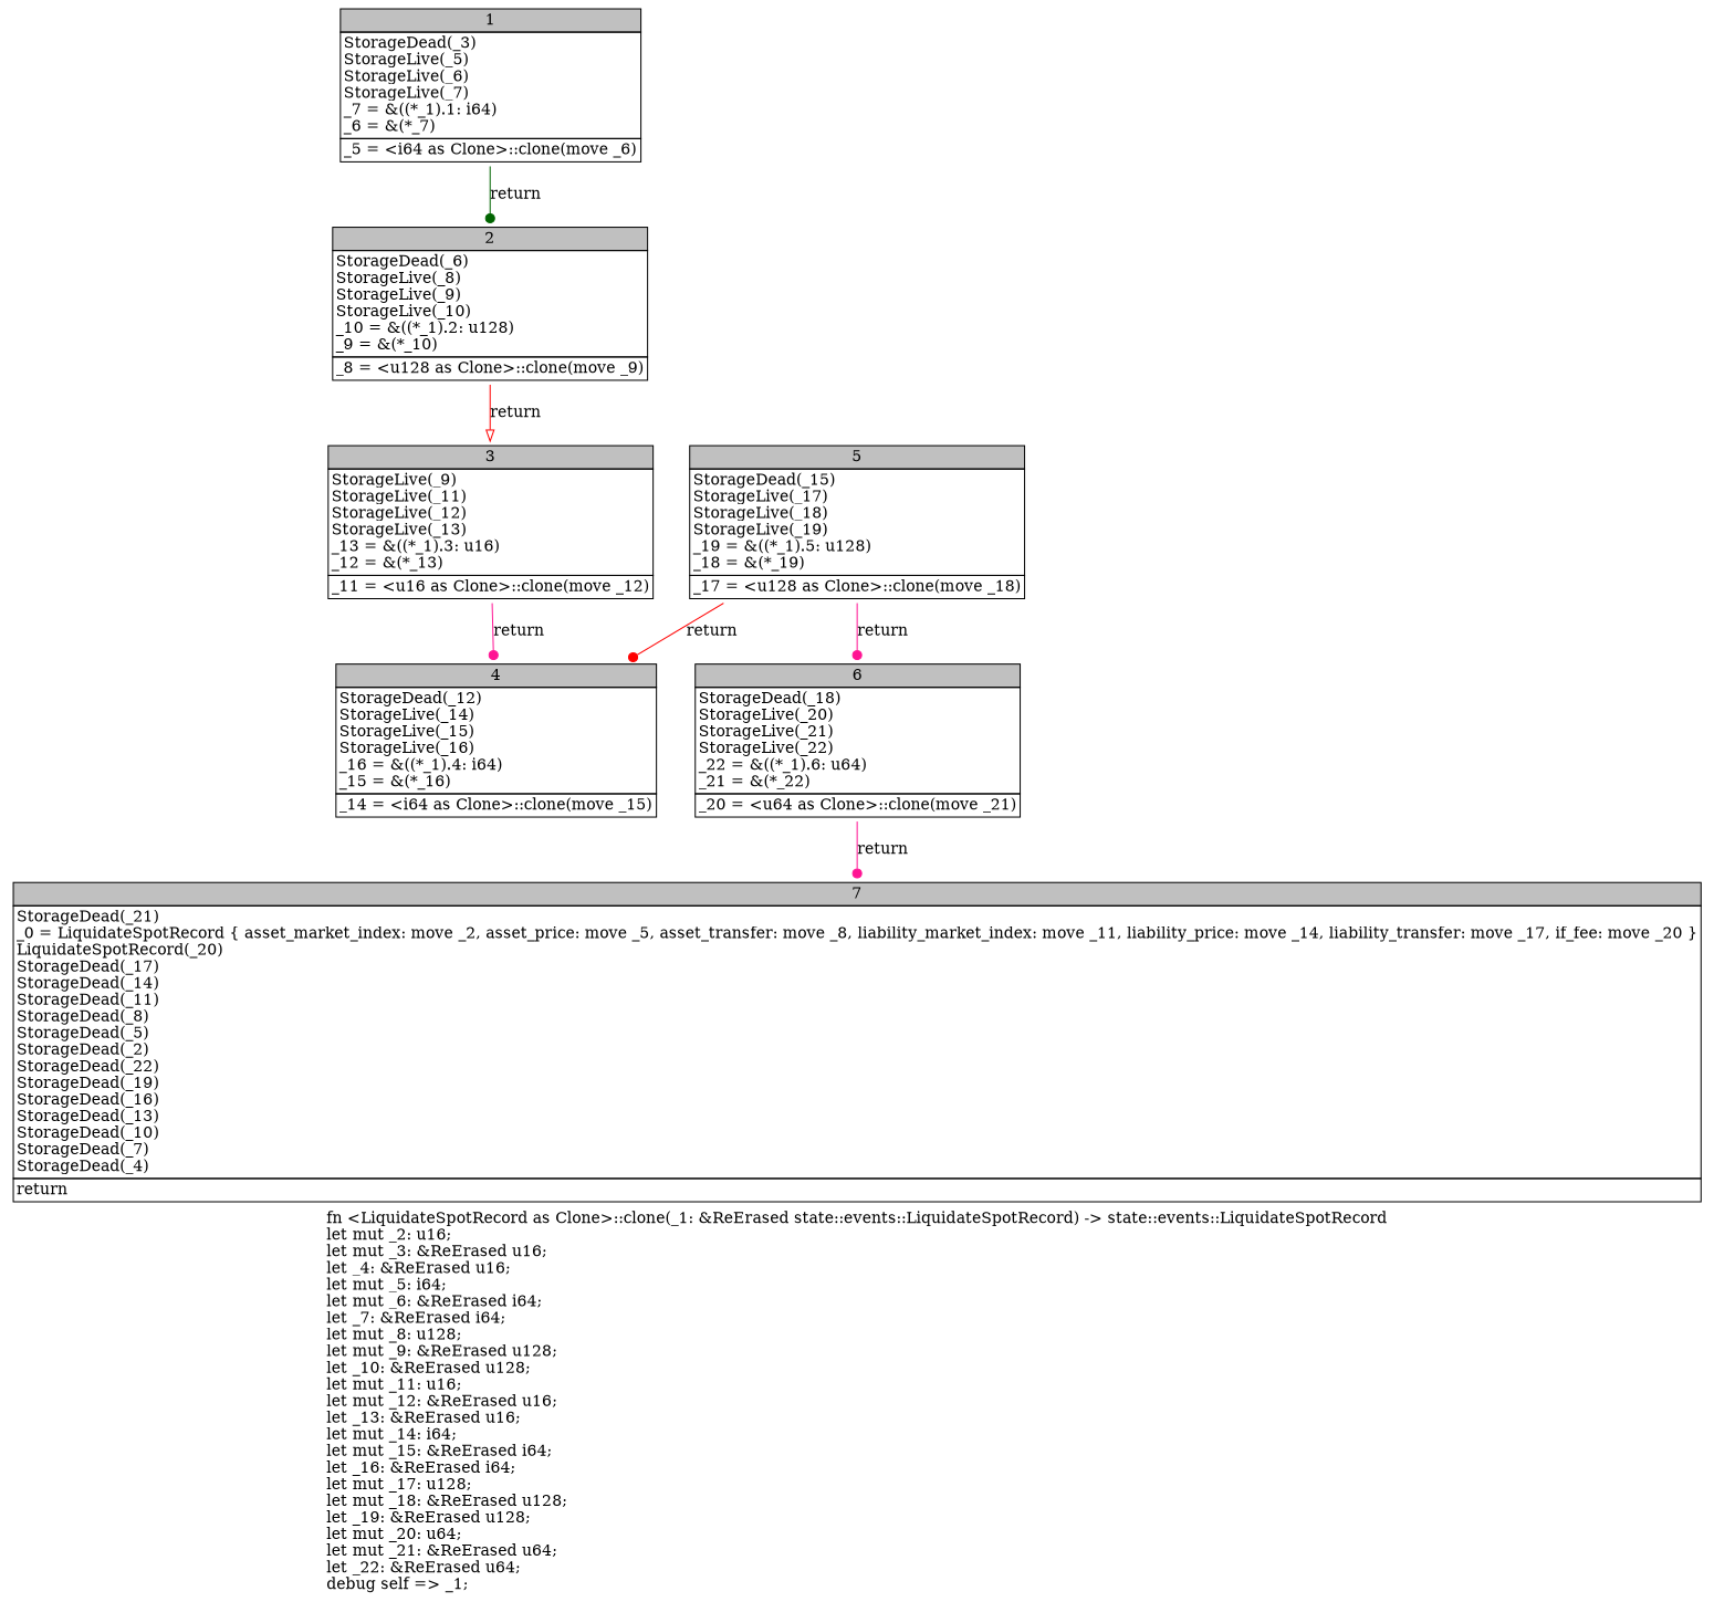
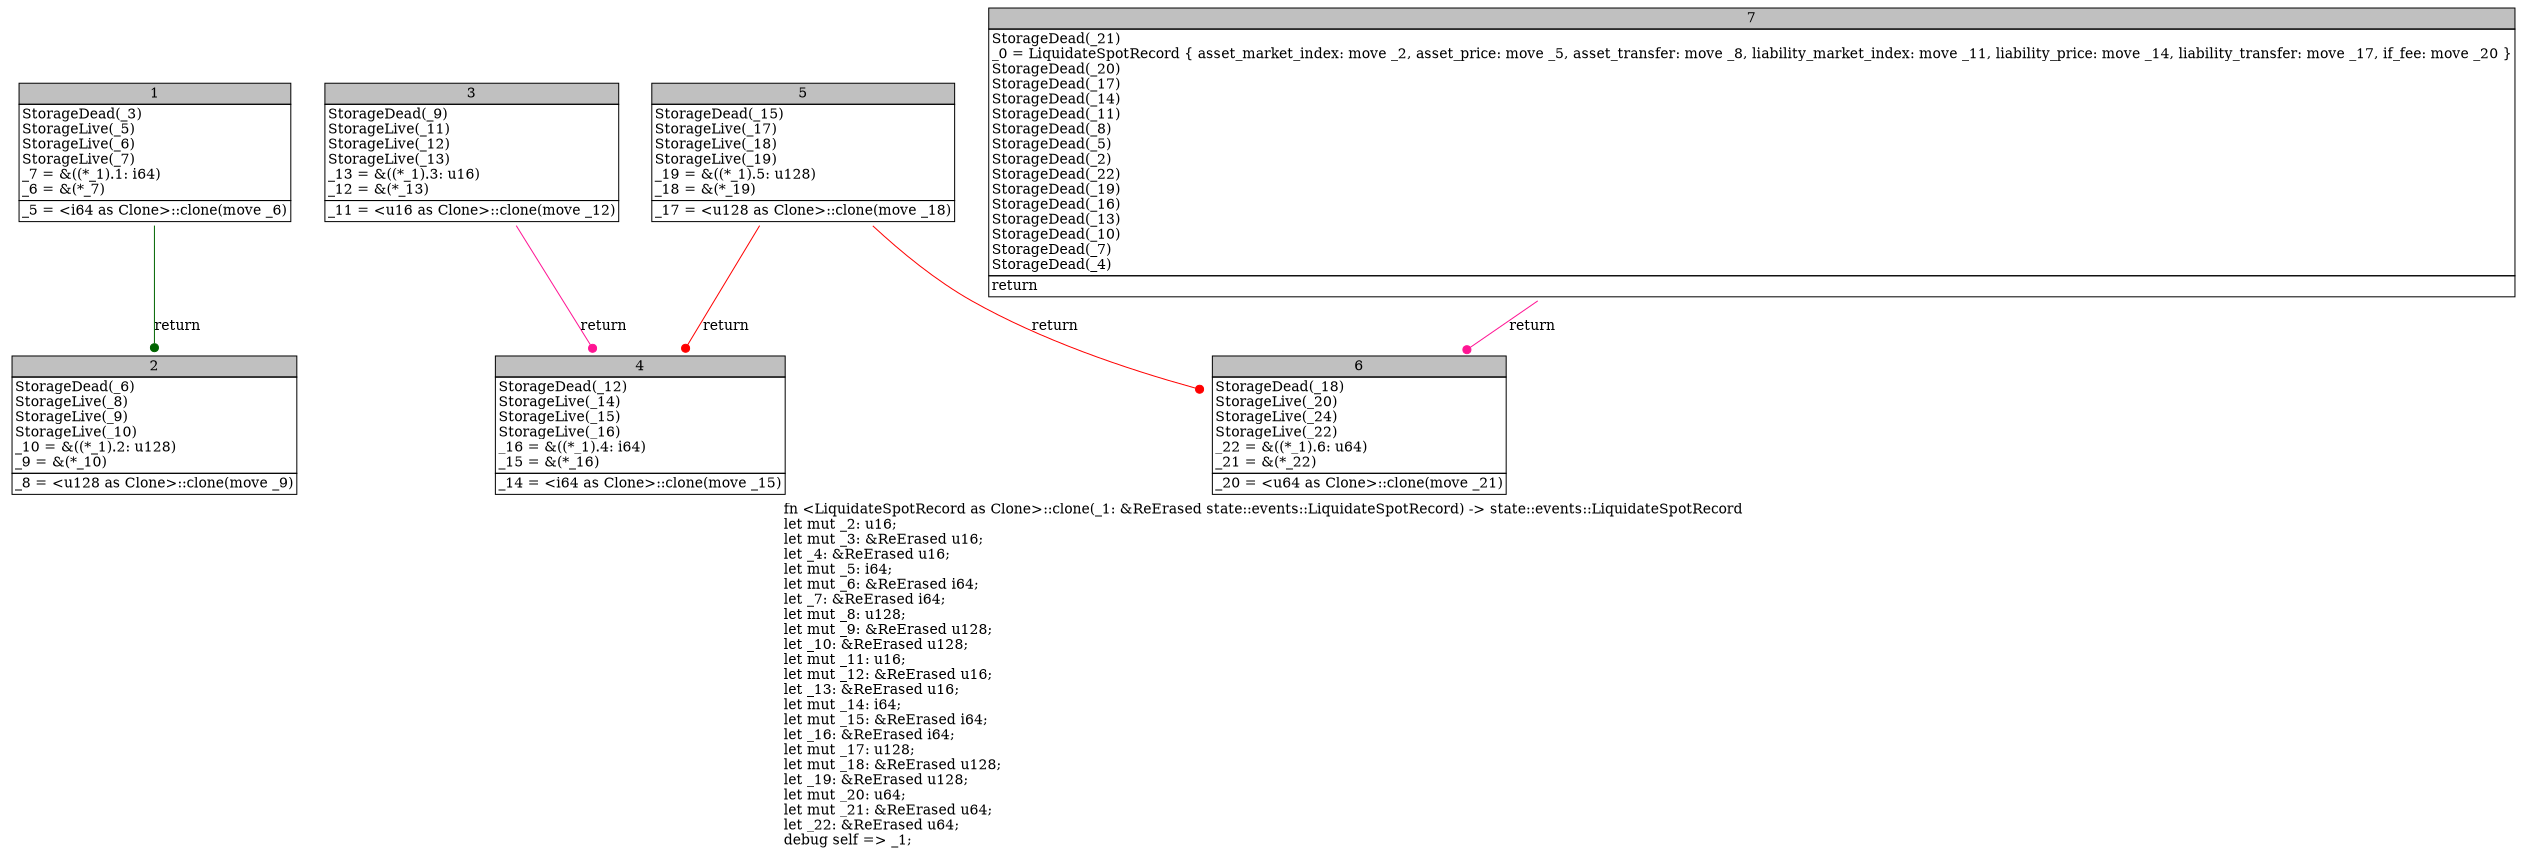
  digraph {
    fontname="DejaVu Serif"
    label=<fn &lt;LiquidateSpotRecord as Clone&gt;::clone(_1: &amp;ReErased state::events::LiquidateSpotRecord) -&gt; state::events::LiquidateSpotRecord<br align="left"/>let mut _2: u16;<br align="left"/>let mut _3: &amp;ReErased u16;<br align="left"/>let _4: &amp;ReErased u16;<br align="left"/>let mut _5: i64;<br align="left"/>let mut _6: &amp;ReErased i64;<br align="left"/>let _7: &amp;ReErased i64;<br align="left"/>let mut _8: u128;<br align="left"/>let mut _9: &amp;ReErased u128;<br align="left"/>let _10: &amp;ReErased u128;<br align="left"/>let mut _11: u16;<br align="left"/>let mut _12: &amp;ReErased u16;<br align="left"/>let _13: &amp;ReErased u16;<br align="left"/>let mut _14: i64;<br align="left"/>let mut _15: &amp;ReErased i64;<br align="left"/>let _16: &amp;ReErased i64;<br align="left"/>let mut _17: u128;<br align="left"/>let mut _18: &amp;ReErased u128;<br align="left"/>let _19: &amp;ReErased u128;<br align="left"/>let mut _20: u64;<br align="left"/>let mut _21: &amp;ReErased u64;<br align="left"/>let _22: &amp;ReErased u64;<br align="left"/>debug self =&gt; _1;<br align="left"/>>
    node [fontname="DejaVu Serif" shape=none]
    edge [arrowhead=dot color=red fontname="DejaVu Serif"]
    n1 [label=<<table border="0" cellborder="1" cellspacing="0"><tr><td bgcolor="gray" align="center" colspan="1">1</td></tr><tr><td align="left" balign="left">StorageDead(_3)<br/>StorageLive(_5)<br/>StorageLive(_6)<br/>StorageLive(_7)<br/>_7 = &amp;((*_1).1: i64)<br/>_6 = &amp;(*_7)<br/></td></tr><tr><td align="left">_5 = &lt;i64 as Clone&gt;::clone(move _6)</td></tr></table>>]
    n2 [label=<<table border="0" cellborder="1" cellspacing="0"><tr><td bgcolor="gray" align="center" colspan="1">2</td></tr><tr><td align="left" balign="left">StorageDead(_6)<br/>StorageLive(_8)<br/>StorageLive(_9)<br/>StorageLive(_10)<br/>_10 = &amp;((*_1).2: u128)<br/>_9 = &amp;(*_10)<br/></td></tr><tr><td align="left">_8 = &lt;u128 as Clone&gt;::clone(move _9)</td></tr></table>>]
-   n3 [label=<<table border="0" cellborder="1" cellspacing="0"><tr><td bgcolor="gray" align="center" colspan="1">3</td></tr><tr><td align="left" balign="left">StorageLive(_9)<br/>StorageLive(_11)<br/>StorageLive(_12)<br/>StorageLive(_13)<br/>_13 = &amp;((*_1).3: u16)<br/>_12 = &amp;(*_13)<br/></td></tr><tr><td align="left">_11 = &lt;u16 as Clone&gt;::clone(move _12)</td></tr></table>>]
+   n3 [label=<<table border="0" cellborder="1" cellspacing="0"><tr><td bgcolor="gray" align="center" colspan="1">3</td></tr><tr><td align="left" balign="left">StorageDead(_9)<br/>StorageLive(_11)<br/>StorageLive(_12)<br/>StorageLive(_13)<br/>_13 = &amp;((*_1).3: u16)<br/>_12 = &amp;(*_13)<br/></td></tr><tr><td align="left">_11 = &lt;u16 as Clone&gt;::clone(move _12)</td></tr></table>>]
    n4 [label=<<table border="0" cellborder="1" cellspacing="0"><tr><td bgcolor="gray" align="center" colspan="1">4</td></tr><tr><td align="left" balign="left">StorageDead(_12)<br/>StorageLive(_14)<br/>StorageLive(_15)<br/>StorageLive(_16)<br/>_16 = &amp;((*_1).4: i64)<br/>_15 = &amp;(*_16)<br/></td></tr><tr><td align="left">_14 = &lt;i64 as Clone&gt;::clone(move _15)</td></tr></table>>]
    n5 [label=<<table border="0" cellborder="1" cellspacing="0"><tr><td bgcolor="gray" align="center" colspan="1">5</td></tr><tr><td align="left" balign="left">StorageDead(_15)<br/>StorageLive(_17)<br/>StorageLive(_18)<br/>StorageLive(_19)<br/>_19 = &amp;((*_1).5: u128)<br/>_18 = &amp;(*_19)<br/></td></tr><tr><td align="left">_17 = &lt;u128 as Clone&gt;::clone(move _18)</td></tr></table>>]
-   n6 [label=<<table border="0" cellborder="1" cellspacing="0"><tr><td bgcolor="gray" align="center" colspan="1">6</td></tr><tr><td align="left" balign="left">StorageDead(_18)<br/>StorageLive(_20)<br/>StorageLive(_21)<br/>StorageLive(_22)<br/>_22 = &amp;((*_1).6: u64)<br/>_21 = &amp;(*_22)<br/></td></tr><tr><td align="left">_20 = &lt;u64 as Clone&gt;::clone(move _21)</td></tr></table>>]
-   n7 [label=<<table border="0" cellborder="1" cellspacing="0"><tr><td bgcolor="gray" align="center" colspan="1">7</td></tr><tr><td align="left" balign="left">StorageDead(_21)<br/>_0 = LiquidateSpotRecord { asset_market_index: move _2, asset_price: move _5, asset_transfer: move _8, liability_market_index: move _11, liability_price: move _14, liability_transfer: move _17, if_fee: move _20 }<br/>LiquidateSpotRecord(_20)<br/>StorageDead(_17)<br/>StorageDead(_14)<br/>StorageDead(_11)<br/>StorageDead(_8)<br/>StorageDead(_5)<br/>StorageDead(_2)<br/>StorageDead(_22)<br/>StorageDead(_19)<br/>StorageDead(_16)<br/>StorageDead(_13)<br/>StorageDead(_10)<br/>StorageDead(_7)<br/>StorageDead(_4)<br/></td></tr><tr><td align="left">return</td></tr></table>>]
+   n6 [label=<<table border="0" cellborder="1" cellspacing="0"><tr><td bgcolor="gray" align="center" colspan="1">6</td></tr><tr><td align="left" balign="left">StorageDead(_18)<br/>StorageLive(_20)<br/>StorageLive(_24)<br/>StorageLive(_22)<br/>_22 = &amp;((*_1).6: u64)<br/>_21 = &amp;(*_22)<br/></td></tr><tr><td align="left">_20 = &lt;u64 as Clone&gt;::clone(move _21)</td></tr></table>>]
+   n7 [label=<<table border="0" cellborder="1" cellspacing="0"><tr><td bgcolor="gray" align="center" colspan="1">7</td></tr><tr><td align="left" balign="left">StorageDead(_21)<br/>_0 = LiquidateSpotRecord { asset_market_index: move _2, asset_price: move _5, asset_transfer: move _8, liability_market_index: move _11, liability_price: move _14, liability_transfer: move _17, if_fee: move _20 }<br/>StorageDead(_20)<br/>StorageDead(_17)<br/>StorageDead(_14)<br/>StorageDead(_11)<br/>StorageDead(_8)<br/>StorageDead(_5)<br/>StorageDead(_2)<br/>StorageDead(_22)<br/>StorageDead(_19)<br/>StorageDead(_16)<br/>StorageDead(_13)<br/>StorageDead(_10)<br/>StorageDead(_7)<br/>StorageDead(_4)<br/></td></tr><tr><td align="left">return</td></tr></table>>]
    n1 -> n2 [color=darkgreen label=return]
-   n2 -> n3 [arrowhead=onormal label=return]
    n3 -> n4 [color=deeppink label=return]
    n5 -> n4 [label=return]
-   n5 -> n6 [color=deeppink label=return]
-   n6 -> n7 [color=deeppink label=return]
+   n5 -> n6 [label=return]
+   n7 -> n6 [color=deeppink label=return]
  }
